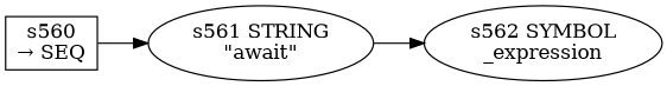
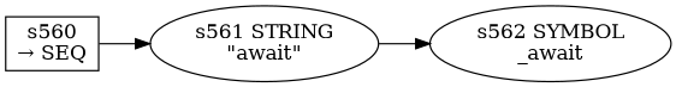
  digraph {
    rankdir=LR
    n1 [fixedsize=false label="s560\n&rarr; SEQ" peripheries=1 shape=record]
    n2 [label="s561 STRING\n\"await\""]
-   n3 [label="s562 SYMBOL\n_expression"]
+   n3 [label="s562 SYMBOL\n_await"]
    n1 -> n2
    n2 -> n3
  }
